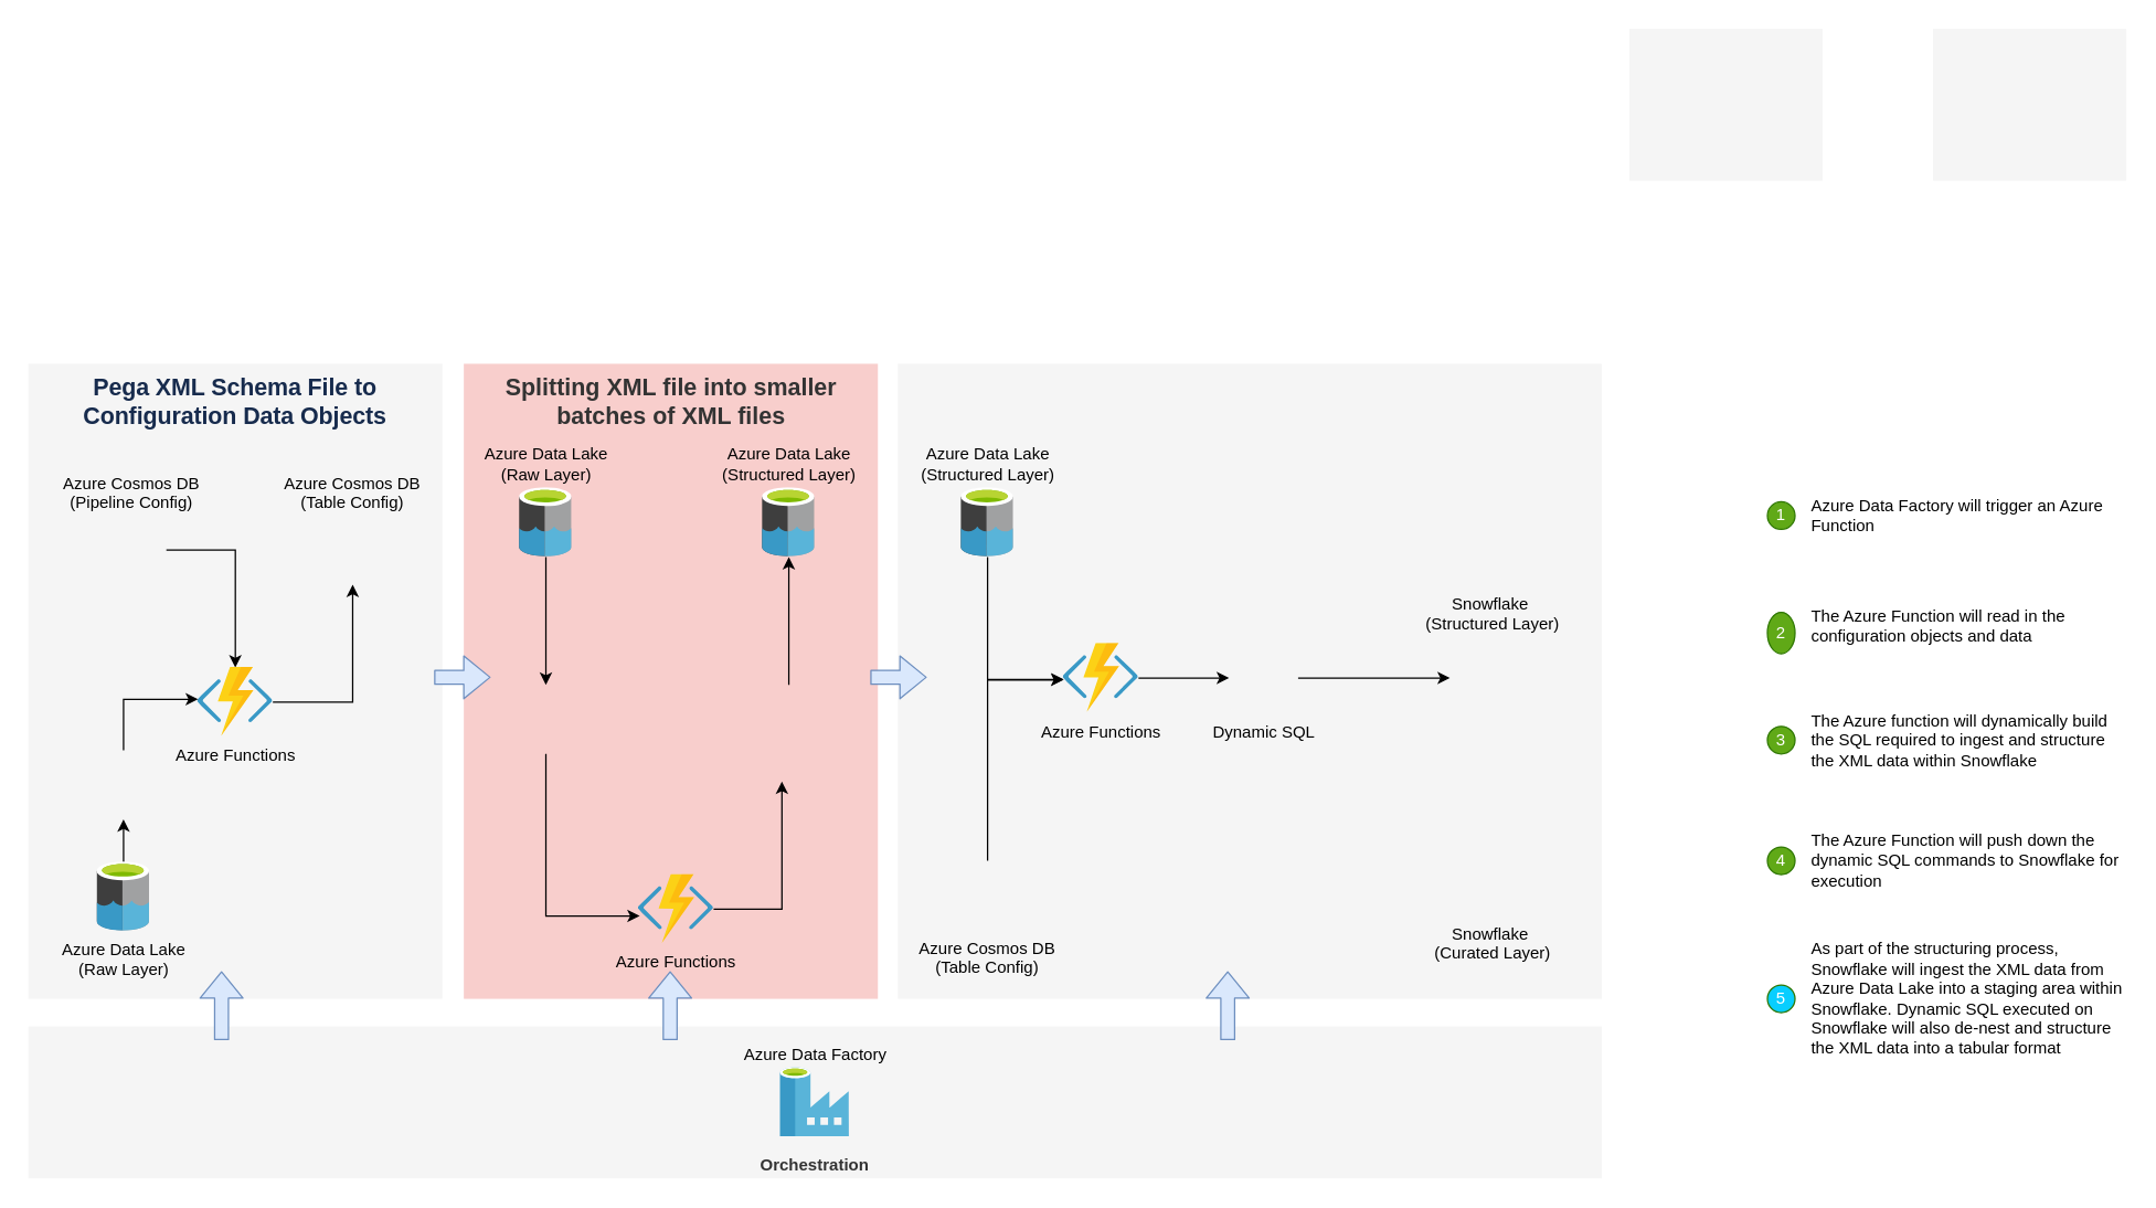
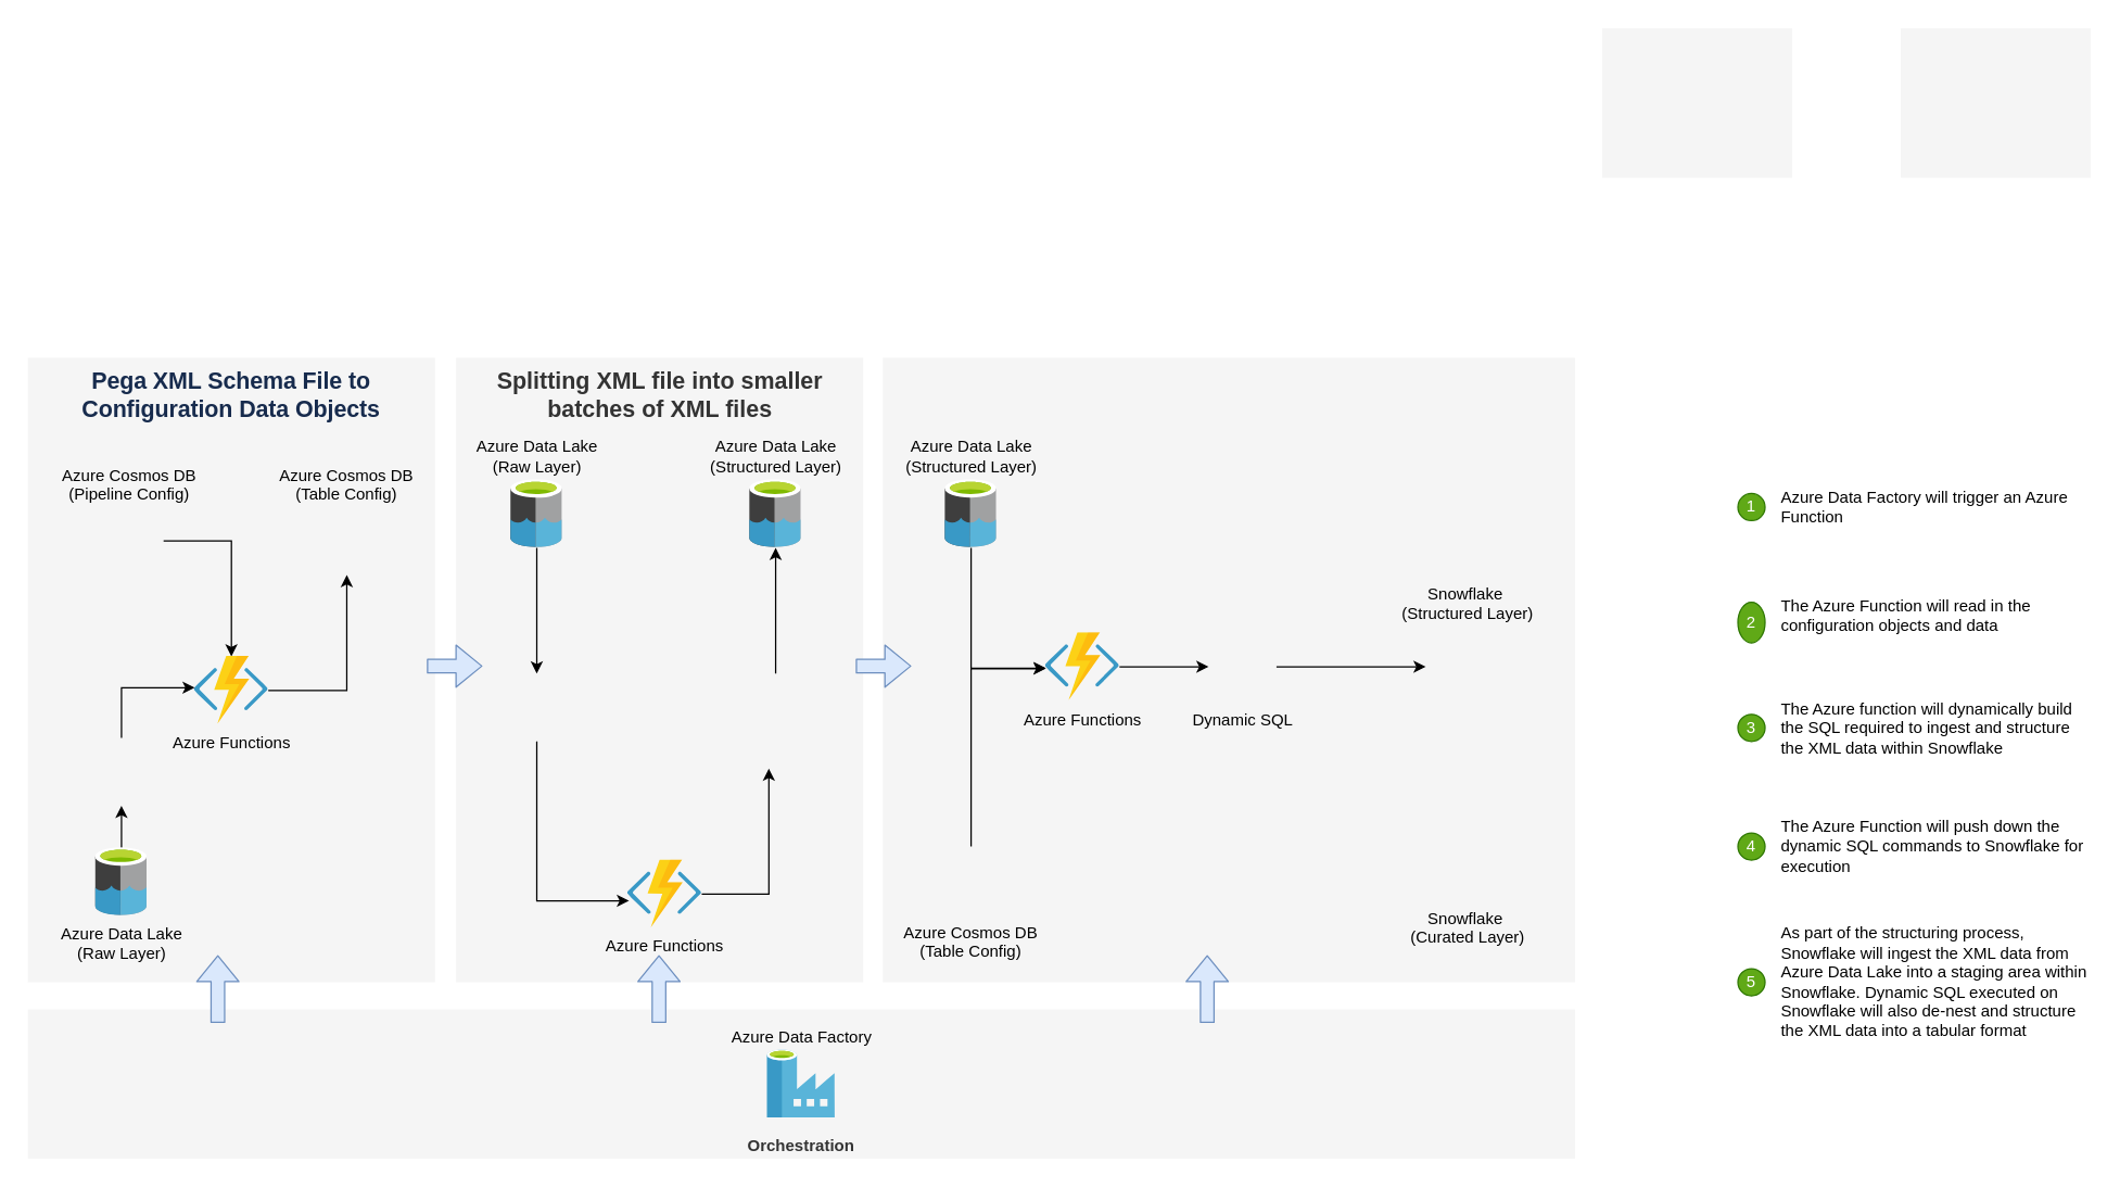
  <mxCell id="0" />
  <mxCell id="1" parent="0" />
  <mxCell id="2" value="" style="rounded=0;whiteSpace=wrap;html=1;fillColor=#f5f5f5;fontColor=#333333;strokeColor=none;" parent="1" vertex="1"><mxGeometry x="650" y="263" width="510" height="460" as="geometry" /></mxCell>
- <mxCell id="3" value="&lt;b style=&quot;font-size: 17.16px;&quot;&gt;Splitting XML file into smaller batches of XML files&lt;/b&gt;" style="rounded=0;whiteSpace=wrap;html=1;fillColor=#f8cecc;fontColor=#333333;strokeColor=none;align=center;verticalAlign=top;labelPosition=center;verticalLabelPosition=middle;fontSize=17.16;" parent="1" vertex="1"><mxGeometry x="335.53" y="263" width="300" height="460" as="geometry" /></mxCell>
+ <mxCell id="3" value="&lt;b style=&quot;font-size: 17.16px;&quot;&gt;Splitting XML file into smaller batches of XML files&lt;/b&gt;" style="rounded=0;whiteSpace=wrap;html=1;fillColor=#f5f5f5;fontColor=#333333;strokeColor=none;align=center;verticalAlign=top;labelPosition=center;verticalLabelPosition=middle;fontSize=17.16;" parent="1" vertex="1"><mxGeometry x="335.53" y="263" width="300" height="460" as="geometry" /></mxCell>
  <mxCell id="4" value="&lt;span style=&quot;color: rgb(23 , 43 , 77) ; letter-spacing: -0.008em&quot;&gt;&lt;b&gt;&lt;font style=&quot;font-size: 17.16px&quot;&gt;Pega XML Schema File to Configuration Data Objects&lt;/font&gt;&lt;/b&gt;&lt;/span&gt;" style="rounded=0;whiteSpace=wrap;html=1;fillColor=#f5f5f5;fontColor=#333333;strokeColor=none;verticalAlign=top;" parent="1" vertex="1"><mxGeometry x="20" y="263" width="300" height="460" as="geometry" /></mxCell>
  <mxCell id="5" value="" style="rounded=0;whiteSpace=wrap;html=1;fillColor=#f5f5f5;fontColor=#333333;strokeColor=none;" parent="1" vertex="1"><mxGeometry x="1180" y="20.4" width="140" height="110" as="geometry" /></mxCell>
  <mxCell id="6" value="&lt;b&gt;Orchestration&lt;/b&gt;" style="rounded=0;whiteSpace=wrap;html=1;fillColor=#f5f5f5;fontColor=#333333;strokeColor=none;verticalAlign=bottom;" parent="1" vertex="1"><mxGeometry x="20" y="743" width="1140" height="110" as="geometry" /></mxCell>
  <mxCell id="7" style="edgeStyle=orthogonalEdgeStyle;rounded=0;orthogonalLoop=1;jettySize=auto;html=1;" parent="1" source="8" target="41" edge="1"><mxGeometry relative="1" as="geometry" /></mxCell>
  <mxCell id="8" value="" style="shape=image;html=1;verticalAlign=top;verticalLabelPosition=bottom;labelBackgroundColor=#ffffff;imageAspect=0;aspect=fixed;image=https://cdn1.iconfinder.com/data/icons/hawcons/32/699182-icon-102-document-file-xml-128.png;strokeColor=#FFFFFF;fillColor=#08CEFF;" parent="1" vertex="1"><mxGeometry x="546" y="495.6" width="50" height="50" as="geometry" /></mxCell>
  <mxCell id="9" value="Azure Data Factory" style="aspect=fixed;html=1;points=[];align=center;image;fontSize=12;image=img/lib/mscae/Data_Factory.svg;labelBackgroundColor=none;labelPosition=center;verticalLabelPosition=top;verticalAlign=bottom;" parent="1" vertex="1"><mxGeometry x="565" y="773" width="50" height="50" as="geometry" /></mxCell>
  <mxCell id="10" style="edgeStyle=orthogonalEdgeStyle;rounded=0;orthogonalLoop=1;jettySize=auto;html=1;" parent="1" source="46" target="38" edge="1"><mxGeometry relative="1" as="geometry" /></mxCell>
  <mxCell id="11" style="edgeStyle=orthogonalEdgeStyle;rounded=0;orthogonalLoop=1;jettySize=auto;html=1;" parent="1" source="12" target="29" edge="1"><mxGeometry relative="1" as="geometry" /></mxCell>
  <mxCell id="12" value="Dynamic SQL" style="shape=image;html=1;verticalAlign=top;verticalLabelPosition=bottom;labelBackgroundColor=none;imageAspect=0;aspect=fixed;image=https://cdn1.iconfinder.com/data/icons/hawcons/32/700048-icon-89-document-file-sql-128.png;labelPosition=center;align=center;" parent="1" vertex="1"><mxGeometry x="890" y="465.6" width="50" height="50" as="geometry" /></mxCell>
  <mxCell id="13" value="" style="shape=image;html=1;verticalAlign=top;verticalLabelPosition=bottom;labelBackgroundColor=#ffffff;imageAspect=0;aspect=fixed;image=https://cdn1.iconfinder.com/data/icons/hawcons/32/699182-icon-102-document-file-xml-128.png;strokeColor=#FFFFFF;fillColor=#08CEFF;" parent="1" vertex="1"><mxGeometry x="526" y="485.6" width="50" height="50" as="geometry" /></mxCell>
  <mxCell id="14" value="" style="shape=image;html=1;verticalAlign=top;verticalLabelPosition=bottom;labelBackgroundColor=#ffffff;imageAspect=0;aspect=fixed;image=https://cdn1.iconfinder.com/data/icons/hawcons/32/699182-icon-102-document-file-xml-128.png;strokeColor=#FFFFFF;fillColor=#08CEFF;" parent="1" vertex="1"><mxGeometry x="566" y="515.6" width="50" height="50" as="geometry" /></mxCell>
  <mxCell id="15" style="edgeStyle=orthogonalEdgeStyle;rounded=0;orthogonalLoop=1;jettySize=auto;html=1;" parent="1" source="16" target="46" edge="1"><mxGeometry relative="1" as="geometry" /></mxCell>
  <mxCell id="16" value="Azure Cosmos DB &#10;(Pipeline Config)" style="shape=image;verticalLabelPosition=top;labelBackgroundColor=none;verticalAlign=bottom;aspect=fixed;imageAspect=0;image=https://www.bobpusateri.com/wp-content/uploads/2018/09/CosmosDB-400.png;labelPosition=center;align=center;" parent="1" vertex="1"><mxGeometry x="70" y="373" width="50" height="50" as="geometry" /></mxCell>
  <mxCell id="17" value="1" style="ellipse;whiteSpace=wrap;html=1;aspect=fixed;fillColor=#60a917;strokeColor=#2D7600;fontColor=#ffffff;" parent="1" vertex="1"><mxGeometry x="1280" y="363" width="20" height="20" as="geometry" /></mxCell>
  <mxCell id="18" value="Azure Data Factory will trigger an Azure Function" style="text;html=1;strokeColor=none;fillColor=none;align=left;verticalAlign=middle;whiteSpace=wrap;rounded=0;" parent="1" vertex="1"><mxGeometry x="1310" y="343" width="230" height="60" as="geometry" /></mxCell>
  <mxCell id="19" value="2" style="ellipse;whiteSpace=wrap;html=1;aspect=fixed;fillColor=#60a917;strokeColor=#2D7600;fontColor=#ffffff;" parent="1" vertex="1"><mxGeometry x="1280" y="443" width="20" height="30" as="geometry" /></mxCell>
  <mxCell id="20" value="The Azure Function will read in the configuration objects and data" style="text;html=1;strokeColor=none;fillColor=none;align=left;verticalAlign=middle;whiteSpace=wrap;rounded=0;" parent="1" vertex="1"><mxGeometry x="1310" y="423" width="230" height="60" as="geometry" /></mxCell>
  <mxCell id="21" value="3" style="ellipse;whiteSpace=wrap;html=1;aspect=fixed;fillColor=#60a917;strokeColor=#2D7600;fontColor=#ffffff;" parent="1" vertex="1"><mxGeometry x="1280" y="525.6" width="20" height="20" as="geometry" /></mxCell>
  <mxCell id="22" value="The Azure function will dynamically build the SQL required to ingest and structure the XML data within Snowflake" style="text;html=1;strokeColor=none;fillColor=none;align=left;verticalAlign=middle;whiteSpace=wrap;rounded=0;" parent="1" vertex="1"><mxGeometry x="1310" y="505.6" width="230" height="60" as="geometry" /></mxCell>
  <mxCell id="23" value="4" style="ellipse;whiteSpace=wrap;html=1;aspect=fixed;fillColor=#60a917;strokeColor=#2D7600;fontColor=#ffffff;" parent="1" vertex="1"><mxGeometry x="1280" y="613" width="20" height="20" as="geometry" /></mxCell>
  <mxCell id="24" value="The Azure Function will push down the dynamic SQL commands to Snowflake for execution" style="text;html=1;strokeColor=none;fillColor=none;align=left;verticalAlign=middle;whiteSpace=wrap;rounded=0;" parent="1" vertex="1"><mxGeometry x="1310" y="593" width="230" height="60" as="geometry" /></mxCell>
- <mxCell id="25" value="5" style="ellipse;whiteSpace=wrap;html=1;aspect=fixed;fillColor=#08ceff;strokeColor=#2D7600;fontColor=#ffffff;" parent="1" vertex="1"><mxGeometry x="1280" y="713" width="20" height="20" as="geometry" /></mxCell>
+ <mxCell id="25" value="5" style="ellipse;whiteSpace=wrap;html=1;aspect=fixed;fillColor=#60a917;strokeColor=#2D7600;fontColor=#ffffff;" parent="1" vertex="1"><mxGeometry x="1280" y="713" width="20" height="20" as="geometry" /></mxCell>
  <mxCell id="26" value="As part of the structuring process, Snowflake will ingest the XML data from Azure Data Lake into a staging area within Snowflake. Dynamic SQL executed on Snowflake will also de-nest and structure the XML data into a tabular format" style="text;html=1;strokeColor=none;fillColor=none;align=left;verticalAlign=middle;whiteSpace=wrap;rounded=0;" parent="1" vertex="1"><mxGeometry x="1310" y="693" width="230" height="60" as="geometry" /></mxCell>
  <mxCell id="27" value="Snowflake&#10; (Curated Layer)" style="shape=image;verticalLabelPosition=bottom;labelBackgroundColor=none;verticalAlign=top;aspect=fixed;imageAspect=0;image=https://globalcorporateventuring.com/content/uploads/2018/08/Snowflake_Computing_blue_icon.png;labelPosition=center;align=center;" parent="1" vertex="1"><mxGeometry x="1050" y="603" width="59" height="59.41" as="geometry" /></mxCell>
  <mxCell id="28" value="" style="rounded=0;whiteSpace=wrap;html=1;fillColor=#f5f5f5;fontColor=#333333;strokeColor=none;" parent="1" vertex="1"><mxGeometry x="1400" y="20.4" width="140" height="110" as="geometry" /></mxCell>
  <mxCell id="29" value="Snowflake&#10; (Structured Layer)" style="shape=image;verticalLabelPosition=top;labelBackgroundColor=none;verticalAlign=bottom;aspect=fixed;imageAspect=0;image=https://globalcorporateventuring.com/content/uploads/2018/08/Snowflake_Computing_blue_icon.png;labelPosition=center;align=center;" parent="1" vertex="1"><mxGeometry x="1050" y="460.89" width="59" height="59.41" as="geometry" /></mxCell>
  <mxCell id="30" style="edgeStyle=orthogonalEdgeStyle;rounded=0;orthogonalLoop=1;jettySize=auto;html=1;entryX=0.003;entryY=0.52;entryDx=0;entryDy=0;entryPerimeter=0;" parent="1" source="31" target="44" edge="1"><mxGeometry relative="1" as="geometry"><Array as="points"><mxPoint x="715" y="649" /></Array></mxGeometry></mxCell>
  <mxCell id="31" value="Azure Cosmos DB &#10;(Table Config)" style="shape=image;verticalLabelPosition=bottom;labelBackgroundColor=none;verticalAlign=top;aspect=fixed;imageAspect=0;image=https://www.bobpusateri.com/wp-content/uploads/2018/09/CosmosDB-400.png;labelPosition=center;align=center;" parent="1" vertex="1"><mxGeometry x="690" y="623" width="50" height="50" as="geometry" /></mxCell>
  <mxCell id="32" style="edgeStyle=orthogonalEdgeStyle;rounded=0;orthogonalLoop=1;jettySize=auto;html=1;entryX=0;entryY=1;entryDx=0;entryDy=0;" parent="1" source="45" target="14" edge="1"><mxGeometry relative="1" as="geometry" /></mxCell>
  <mxCell id="33" style="edgeStyle=orthogonalEdgeStyle;rounded=0;orthogonalLoop=1;jettySize=auto;html=1;entryX=0.015;entryY=0.6;entryDx=0;entryDy=0;entryPerimeter=0;" parent="1" source="34" target="45" edge="1"><mxGeometry relative="1" as="geometry"><Array as="points"><mxPoint x="395" y="663" /></Array></mxGeometry></mxCell>
  <mxCell id="34" value="" style="shape=image;html=1;verticalAlign=top;verticalLabelPosition=bottom;labelBackgroundColor=#ffffff;imageAspect=0;aspect=fixed;image=https://cdn1.iconfinder.com/data/icons/hawcons/32/699182-icon-102-document-file-xml-128.png;strokeColor=#FFFFFF;fillColor=#08CEFF;" parent="1" vertex="1"><mxGeometry x="370" y="495.6" width="50" height="50" as="geometry" /></mxCell>
  <mxCell id="35" style="edgeStyle=orthogonalEdgeStyle;rounded=0;orthogonalLoop=1;jettySize=auto;html=1;" parent="1" source="44" target="12" edge="1"><mxGeometry relative="1" as="geometry" /></mxCell>
  <mxCell id="36" style="edgeStyle=orthogonalEdgeStyle;rounded=0;orthogonalLoop=1;jettySize=auto;html=1;" edge="1" parent="1" source="37" target="53"><mxGeometry relative="1" as="geometry" /></mxCell>
  <mxCell id="37" value="Azure Data Lake&lt;br&gt;(Raw Layer)" style="aspect=fixed;html=1;points=[];align=center;image;fontSize=12;image=img/lib/mscae/Data_Lake.svg;strokeColor=#FFFFFF;fillColor=#08CEFF;labelBackgroundColor=none;" parent="1" vertex="1"><mxGeometry x="70" y="624" width="38" height="50" as="geometry" /></mxCell>
  <mxCell id="38" value="Azure Cosmos DB &#10;(Table Config)" style="shape=image;verticalLabelPosition=top;labelBackgroundColor=none;verticalAlign=bottom;aspect=fixed;imageAspect=0;image=https://www.bobpusateri.com/wp-content/uploads/2018/09/CosmosDB-400.png;labelPosition=center;align=center;" parent="1" vertex="1"><mxGeometry x="230" y="373" width="50" height="50" as="geometry" /></mxCell>
  <mxCell id="39" style="edgeStyle=orthogonalEdgeStyle;rounded=0;orthogonalLoop=1;jettySize=auto;html=1;" parent="1" source="40" target="34" edge="1"><mxGeometry relative="1" as="geometry" /></mxCell>
  <mxCell id="40" value="Azure Data Lake&lt;br&gt;(Raw Layer)" style="aspect=fixed;html=1;points=[];align=center;image;fontSize=12;image=img/lib/mscae/Data_Lake.svg;strokeColor=#FFFFFF;fillColor=#08CEFF;labelBackgroundColor=none;labelPosition=center;verticalLabelPosition=top;verticalAlign=bottom;" parent="1" vertex="1"><mxGeometry x="376" y="353" width="38" height="50" as="geometry" /></mxCell>
  <mxCell id="41" value="Azure Data Lake&lt;br&gt;(Structured Layer)" style="aspect=fixed;html=1;points=[];align=center;image;fontSize=12;image=img/lib/mscae/Data_Lake.svg;strokeColor=#FFFFFF;fillColor=#08CEFF;labelBackgroundColor=none;labelPosition=center;verticalLabelPosition=top;verticalAlign=bottom;" parent="1" vertex="1"><mxGeometry x="552" y="353" width="38" height="50" as="geometry" /></mxCell>
  <mxCell id="42" style="edgeStyle=orthogonalEdgeStyle;rounded=0;orthogonalLoop=1;jettySize=auto;html=1;entryX=0;entryY=0.528;entryDx=0;entryDy=0;entryPerimeter=0;" parent="1" source="43" target="44" edge="1"><mxGeometry relative="1" as="geometry"><Array as="points"><mxPoint x="715" y="492" /></Array></mxGeometry></mxCell>
  <mxCell id="43" value="Azure Data Lake&lt;br&gt;(Structured Layer)" style="aspect=fixed;html=1;points=[];align=center;image;fontSize=12;image=img/lib/mscae/Data_Lake.svg;strokeColor=#FFFFFF;fillColor=#08CEFF;labelBackgroundColor=none;labelPosition=center;verticalLabelPosition=top;verticalAlign=bottom;" parent="1" vertex="1"><mxGeometry x="696" y="353" width="38" height="50" as="geometry" /></mxCell>
  <mxCell id="44" value="Azure Functions" style="aspect=fixed;html=1;points=[];align=center;image;fontSize=12;image=img/lib/mscae/Functions.svg;labelBackgroundColor=none;" parent="1" vertex="1"><mxGeometry x="770" y="465.6" width="54.35" height="50" as="geometry" /></mxCell>
  <mxCell id="45" value="Azure Functions" style="aspect=fixed;html=1;points=[];align=center;image;fontSize=12;image=img/lib/mscae/Functions.svg;labelBackgroundColor=none;" parent="1" vertex="1"><mxGeometry x="462.18" width="54.35" height="50" as="geometry" y="633" /></mxCell>
  <mxCell id="46" value="Azure Functions" style="aspect=fixed;html=1;points=[];align=center;image;fontSize=12;image=img/lib/mscae/Functions.svg;labelBackgroundColor=none;" parent="1" vertex="1"><mxGeometry x="142.83" y="483" width="54.35" height="50" as="geometry" /></mxCell>
  <mxCell id="47" value="" style="shape=flexArrow;endArrow=classic;html=1;fillColor=#dae8fc;strokeColor=#6c8ebf;" edge="1" parent="1"><mxGeometry width="50" height="50" relative="1" as="geometry"><mxPoint x="160" y="753" as="sourcePoint" /><mxPoint x="160" y="703" as="targetPoint" /></mxGeometry></mxCell>
  <mxCell id="48" value="" style="shape=flexArrow;endArrow=classic;html=1;fillColor=#dae8fc;strokeColor=#6c8ebf;" edge="1" parent="1"><mxGeometry width="50" height="50" relative="1" as="geometry"><mxPoint x="485.03" y="753" as="sourcePoint" /><mxPoint x="485.03" y="703" as="targetPoint" /></mxGeometry></mxCell>
  <mxCell id="49" value="" style="shape=flexArrow;endArrow=classic;html=1;fillColor=#dae8fc;strokeColor=#6c8ebf;" edge="1" parent="1"><mxGeometry width="50" height="50" relative="1" as="geometry"><mxPoint x="889" y="753" as="sourcePoint" /><mxPoint x="889" y="703" as="targetPoint" /></mxGeometry></mxCell>
  <mxCell id="50" value="" style="shape=flexArrow;endArrow=classic;html=1;fillColor=#dae8fc;strokeColor=#6c8ebf;" edge="1" parent="1"><mxGeometry width="50" height="50" relative="1" as="geometry"><mxPoint x="630" y="490.1" as="sourcePoint" /><mxPoint x="671" y="490.1" as="targetPoint" /></mxGeometry></mxCell>
  <mxCell id="51" value="" style="shape=flexArrow;endArrow=classic;html=1;fillColor=#dae8fc;strokeColor=#6c8ebf;" edge="1" parent="1"><mxGeometry width="50" height="50" relative="1" as="geometry"><mxPoint x="314" y="490.1" as="sourcePoint" /><mxPoint x="355" y="490.1" as="targetPoint" /></mxGeometry></mxCell>
  <mxCell id="52" style="edgeStyle=orthogonalEdgeStyle;rounded=0;orthogonalLoop=1;jettySize=auto;html=1;entryX=0.003;entryY=0.46;entryDx=0;entryDy=0;entryPerimeter=0;" edge="1" parent="1" source="53" target="46"><mxGeometry relative="1" as="geometry"><Array as="points"><mxPoint x="89" y="506" /></Array></mxGeometry></mxCell>
  <mxCell id="53" value="" style="shape=image;html=1;verticalAlign=top;verticalLabelPosition=bottom;labelBackgroundColor=#ffffff;imageAspect=0;aspect=fixed;image=https://cdn1.iconfinder.com/data/icons/hawcons/32/699182-icon-102-document-file-xml-128.png;strokeColor=#FFFFFF;fillColor=#08CEFF;" vertex="1" parent="1"><mxGeometry x="64" y="543" width="50" height="50" as="geometry" /></mxCell>
